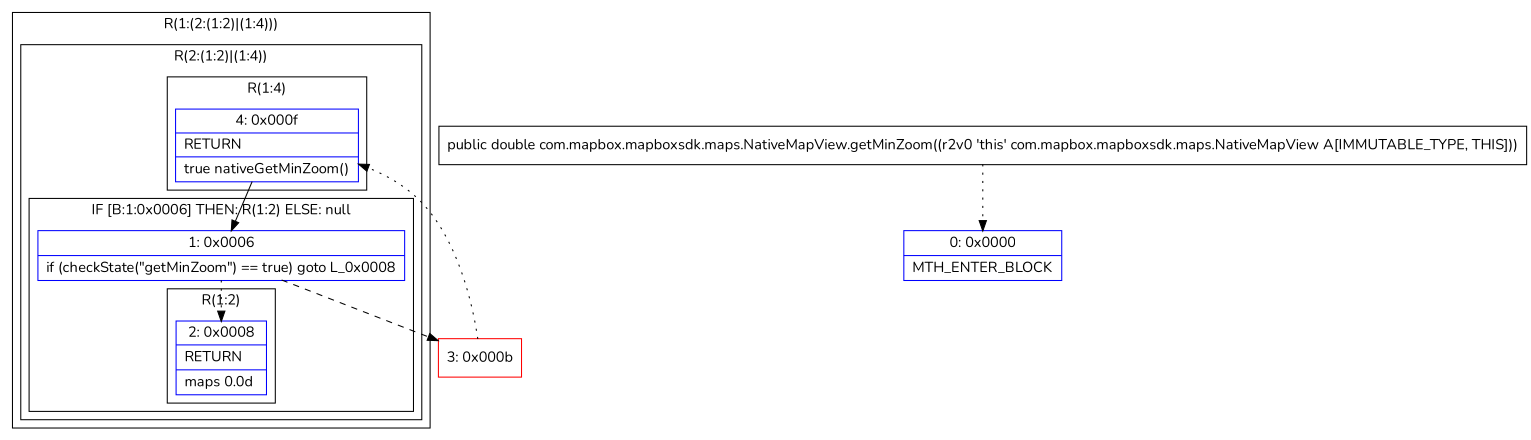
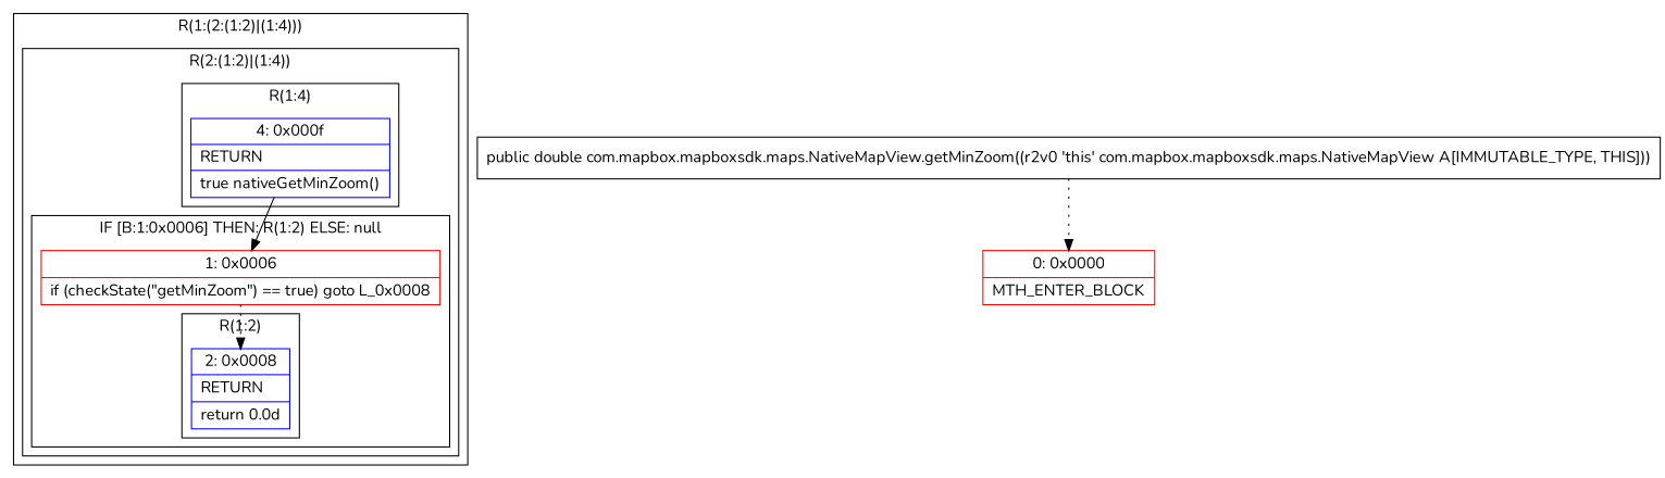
  digraph {
    fontname=Nunito
    node [color=blue fontname=Nunito shape=record]
    edge [fontname=Nunito style=dotted]
-   n1 [label="{2\:\ 0x0008|RETURN\l|maps 0.0d\l}"]
-   n2 [label="{1\:\ 0x0006|if (checkState(\"getMinZoom\") == true) goto L_0x0008\l}"]
+   n1 [label="{2\:\ 0x0008|RETURN\l|return 0.0d\l}"]
+   n2 [color=red label="{1\:\ 0x0006|if (checkState(\"getMinZoom\") == true) goto L_0x0008\l}"]
    n3 [label="{4\:\ 0x000f|RETURN\l|true nativeGetMinZoom()\l}"]
-   n4 [color=red label="{3\:\ 0x000b}"]
-   n5 [label="{0\:\ 0x0000|MTH_ENTER_BLOCK\l}"]
+   n5 [color=red label="{0\:\ 0x0000|MTH_ENTER_BLOCK\l}"]
    n6 [label="{public double com.mapbox.mapboxsdk.maps.NativeMapView.getMinZoom((r2v0 'this' com.mapbox.mapboxsdk.maps.NativeMapView A[IMMUTABLE_TYPE, THIS])) }" color=""]
    subgraph cluster_1 {
      label="R(1:(2:(1:2)|(1:4)))"
      subgraph cluster_2 {
        label="R(2:(1:2)|(1:4))"
        subgraph cluster_3 {
          label="IF [B:1:0x0006] THEN: R(1:2) ELSE: null"
          n2
          subgraph cluster_4 {
            label="R(1:2)"
            n1
          }
        }
        subgraph cluster_5 {
          label="R(1:4)"
          n3
        }
      }
    }
    n2 -> n1
-   n2 -> n4 [style=dashed]
    n3 -> n2 [style=solid]
-   n4 -> n3
    n6 -> n5
  }
